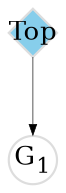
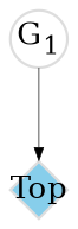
  digraph {
    bgcolor=white
    color=white
    nodesep=0.1
    rankdir=TB
    ranksep=0.5
    node [color="#DDDDDD" fixedsize=true fontsize=12 penwidth=1.0]
    n1 [height=0.3 label=Top style="solid,filled" width=0.3 fillcolor=skyblue shape=diamond]
    n2 [height=0.3 label=<G<SUB>1</SUB>> style=solid width=0.3]
-   n1 -> n2 [arrowsize=0.5 color=black penwidth=0.3]
+   n2 -> n1 [arrowsize=0.5 color=black penwidth=0.3]
  }
